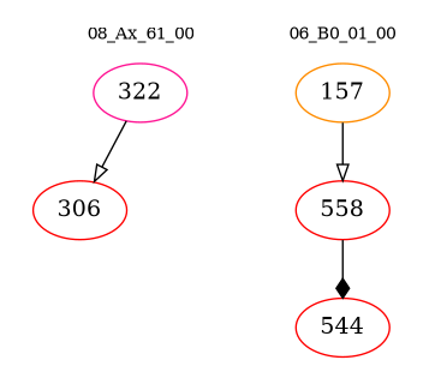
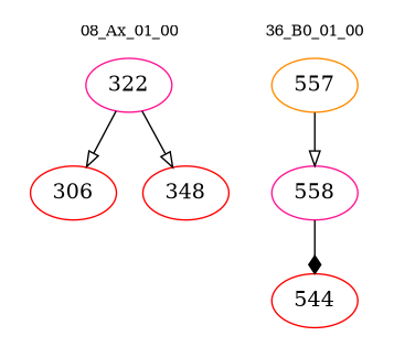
  digraph {
    node [color=red]
    edge [arrowhead=onormal color=black]
    n1 [color=deeppink label=322]
    n2 [label=306]
-   n4 [color=darkorange label=157]
+   n3 [label=348]
+   n4 [color=darkorange label=557]
    n5 [label=544]
-   n6 [label=558]
+   n6 [color=deeppink label=558]
    subgraph cluster_1 {
      color=white
      fontsize=10
-     label="08_Ax_61_00"
+     label="08_Ax_01_00"
      n1
      n2
+     n3
    }
    subgraph cluster_2 {
      color=white
      fontsize=10
-     label="06_B0_01_00"
+     label="36_B0_01_00"
      n4
      n5
      n6
    }
    n1 -> n2
+   n1 -> n3
    n4 -> n6
    n6 -> n5 [arrowhead=diamond]
  }
